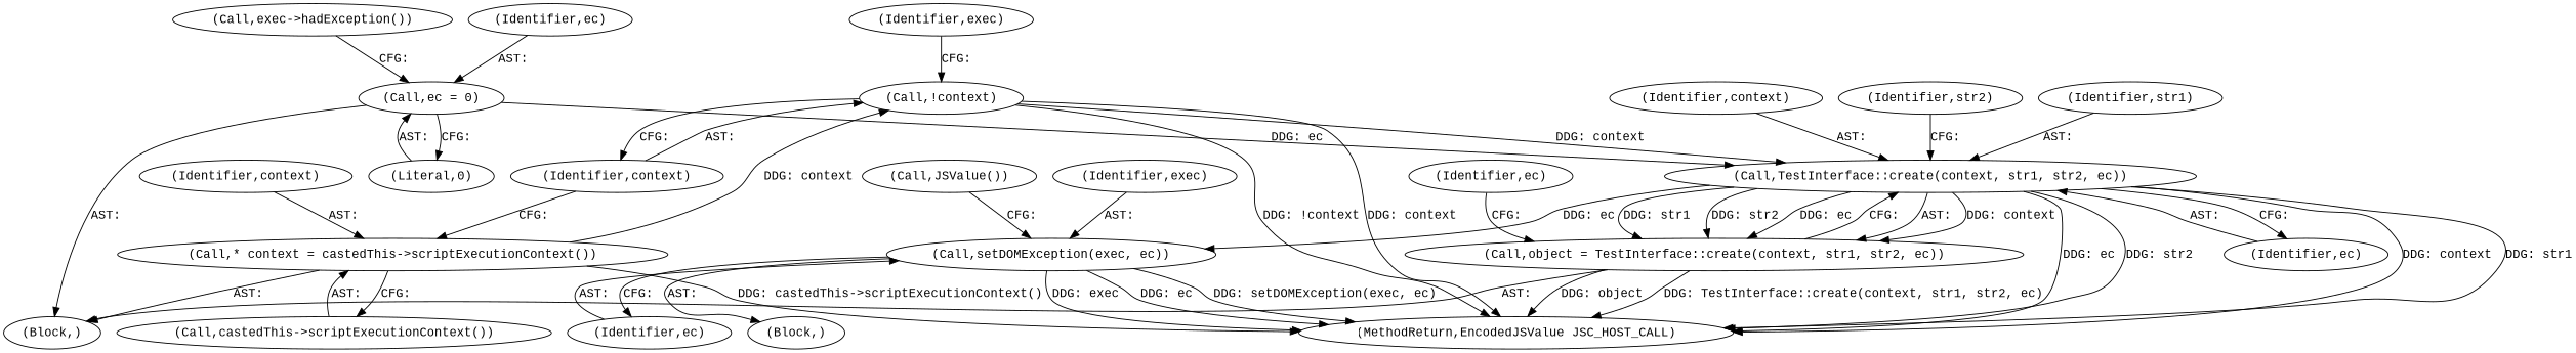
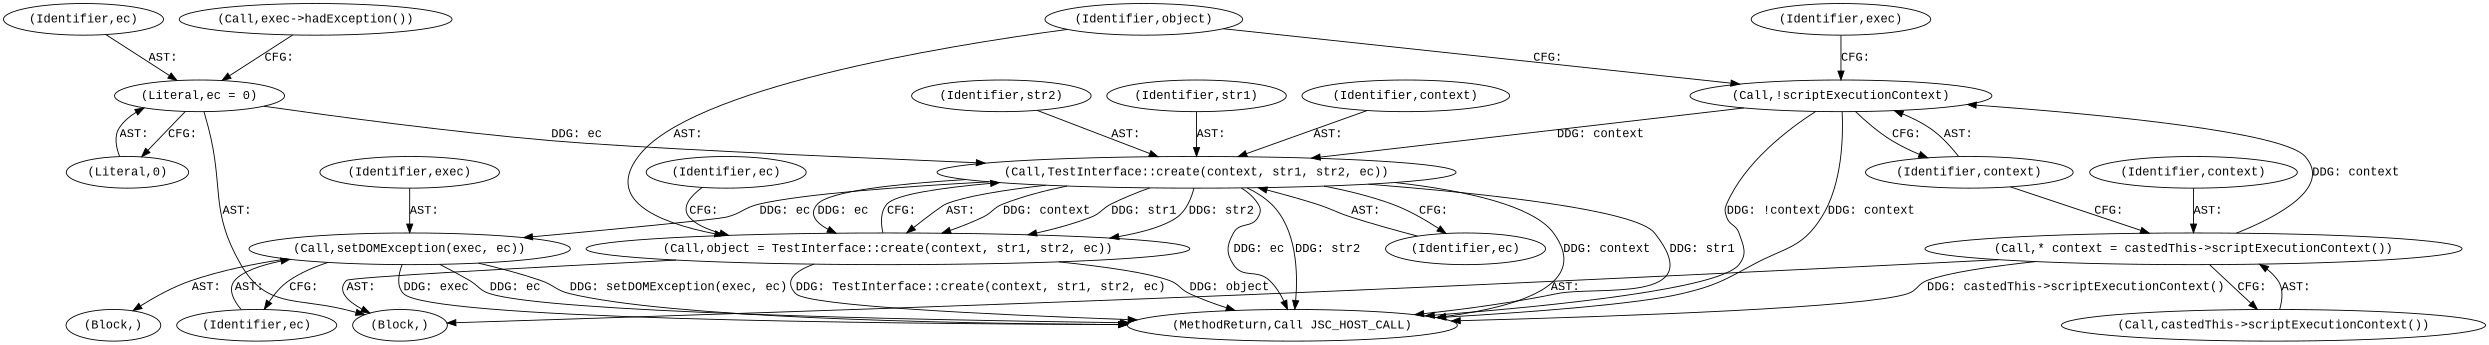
  digraph {
    fontname="Liberation Mono"
    node [fontname="Liberation Mono"]
    edge [fontname="Liberation Mono"]
    n1 [label="(Call,TestInterface::create(context, str1, str2, ec))"]
    n2 [label="(Call,object = TestInterface::create(context, str1, str2, ec))"]
    n3 [label="(Call,setDOMException(exec, ec))"]
-   n4 [label="(MethodReturn,EncodedJSValue JSC_HOST_CALL)"]
+   n4 [label="(MethodReturn,Call JSC_HOST_CALL)"]
    n5 [label="(Identifier,ec)"]
    n6 [label="(Block,)"]
    n7 [label="(Block,)"]
    n8 [label="(Identifier,ec)"]
-   n9 [label="(Call,!context)"]
+   n9 [label="(Call,!scriptExecutionContext)"]
    n10 [label="(Identifier,context)"]
    n11 [label="(Call,* context = castedThis->scriptExecutionContext())"]
    n12 [label="(Call,castedThis->scriptExecutionContext())"]
-   n13 [label="(Call,ec = 0)"]
+   n13 [label="(Literal,ec = 0)"]
    n14 [label="(Literal,0)"]
    n15 [label="(Identifier,ec)"]
    n16 [label="(Call,exec->hadException())"]
    n17 [label="(Identifier,exec)"]
+   n18 [label="(Identifier,object)"]
    n19 [label="(Identifier,context)"]
-   n20 [label="(Call,JSValue())"]
    n21 [label="(Identifier,str2)"]
    n22 [label="(Identifier,exec)"]
    n23 [label="(Identifier,str1)"]
    n24 [label="(Identifier,context)"]
    n25 [label="(Identifier,ec)"]
    n1 -> n2 [label="AST: "]
    n1 -> n2 [label="DDG: context"]
    n1 -> n2 [label="DDG: str1"]
    n1 -> n2 [label="DDG: str2"]
    n1 -> n2 [label="DDG: ec"]
    n1 -> n3 [label="DDG: ec"]
    n1 -> n4 [label="DDG: ec"]
    n1 -> n4 [label="DDG: str2"]
    n1 -> n4 [label="DDG: context"]
    n1 -> n4 [label="DDG: str1"]
    n1 -> n5 [label="CFG: "]
    n2 -> n1 [label="CFG: "]
    n2 -> n4 [label="DDG: object"]
    n2 -> n4 [label="DDG: TestInterface::create(context, str1, str2, ec)"]
    n2 -> n6 [label="AST: "]
    n3 -> n4 [label="DDG: exec"]
    n3 -> n4 [label="DDG: ec"]
    n3 -> n4 [label="DDG: setDOMException(exec, ec)"]
    n3 -> n7 [label="AST: "]
    n3 -> n8 [label="CFG: "]
    n5 -> n1 [label="AST: "]
    n8 -> n3 [label="AST: "]
    n9 -> n1 [label="DDG: context"]
    n9 -> n4 [label="DDG: !context"]
    n9 -> n4 [label="DDG: context"]
    n9 -> n10 [label="CFG: "]
    n10 -> n9 [label="AST: "]
    n10 -> n11 [label="CFG: "]
    n11 -> n4 [label="DDG: castedThis->scriptExecutionContext()"]
    n11 -> n6 [label="AST: "]
    n11 -> n9 [label="DDG: context"]
    n11 -> n12 [label="CFG: "]
    n12 -> n11 [label="AST: "]
    n13 -> n1 [label="DDG: ec"]
    n13 -> n6 [label="AST: "]
    n13 -> n14 [label="CFG: "]
    n14 -> n13 [label="AST: "]
    n15 -> n13 [label="AST: "]
    n16 -> n13 [label="CFG: "]
    n17 -> n9 [label="CFG: "]
+   n18 -> n2 [label="AST: "]
+   n18 -> n9 [label="CFG: "]
    n19 -> n1 [label="AST: "]
-   n20 -> n3 [label="CFG: "]
-   n21 -> n1 [label="CFG: "]
+   n21 -> n1 [label="AST: "]
    n22 -> n3 [label="AST: "]
    n23 -> n1 [label="AST: "]
    n24 -> n11 [label="AST: "]
    n25 -> n2 [label="CFG: "]
  }
